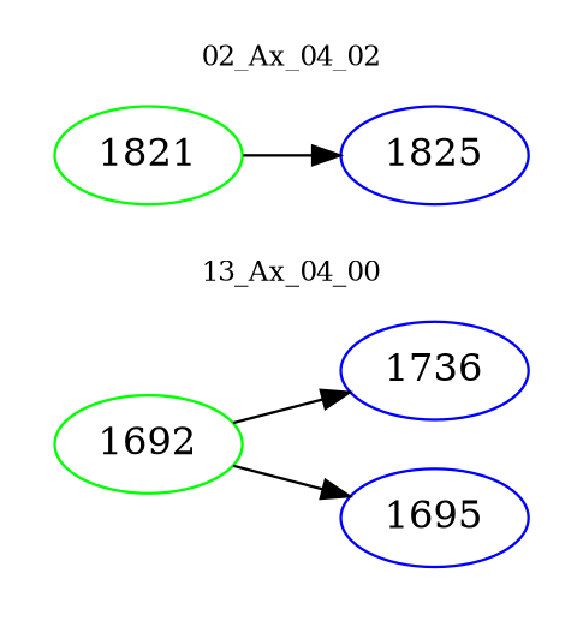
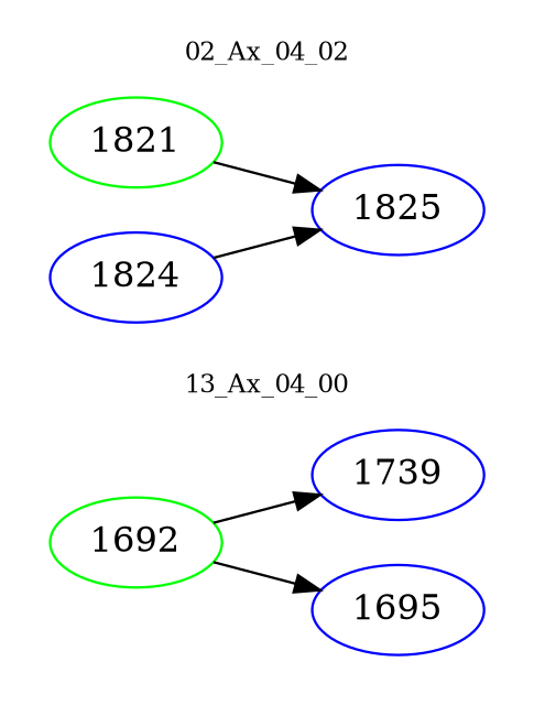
  digraph {
    rankdir=LR
    node [color=blue]
    edge [color=black]
    n1 [color=green label=1692]
    n2 [label=1695]
-   n3 [label=1736]
+   n3 [label=1739]
    n4 [color=green label=1821]
+   n5 [label=1824]
    n6 [label=1825]
    subgraph cluster_1 {
      color=white
      fontsize=10
      label="13_Ax_04_00"
      n1
      n2
      n3
    }
    subgraph cluster_2 {
      color=white
      fontsize=10
      label="02_Ax_04_02"
      n4
+     n5
      n6
    }
    n1 -> n2
    n1 -> n3
    n4 -> n6
+   n5 -> n6
  }
